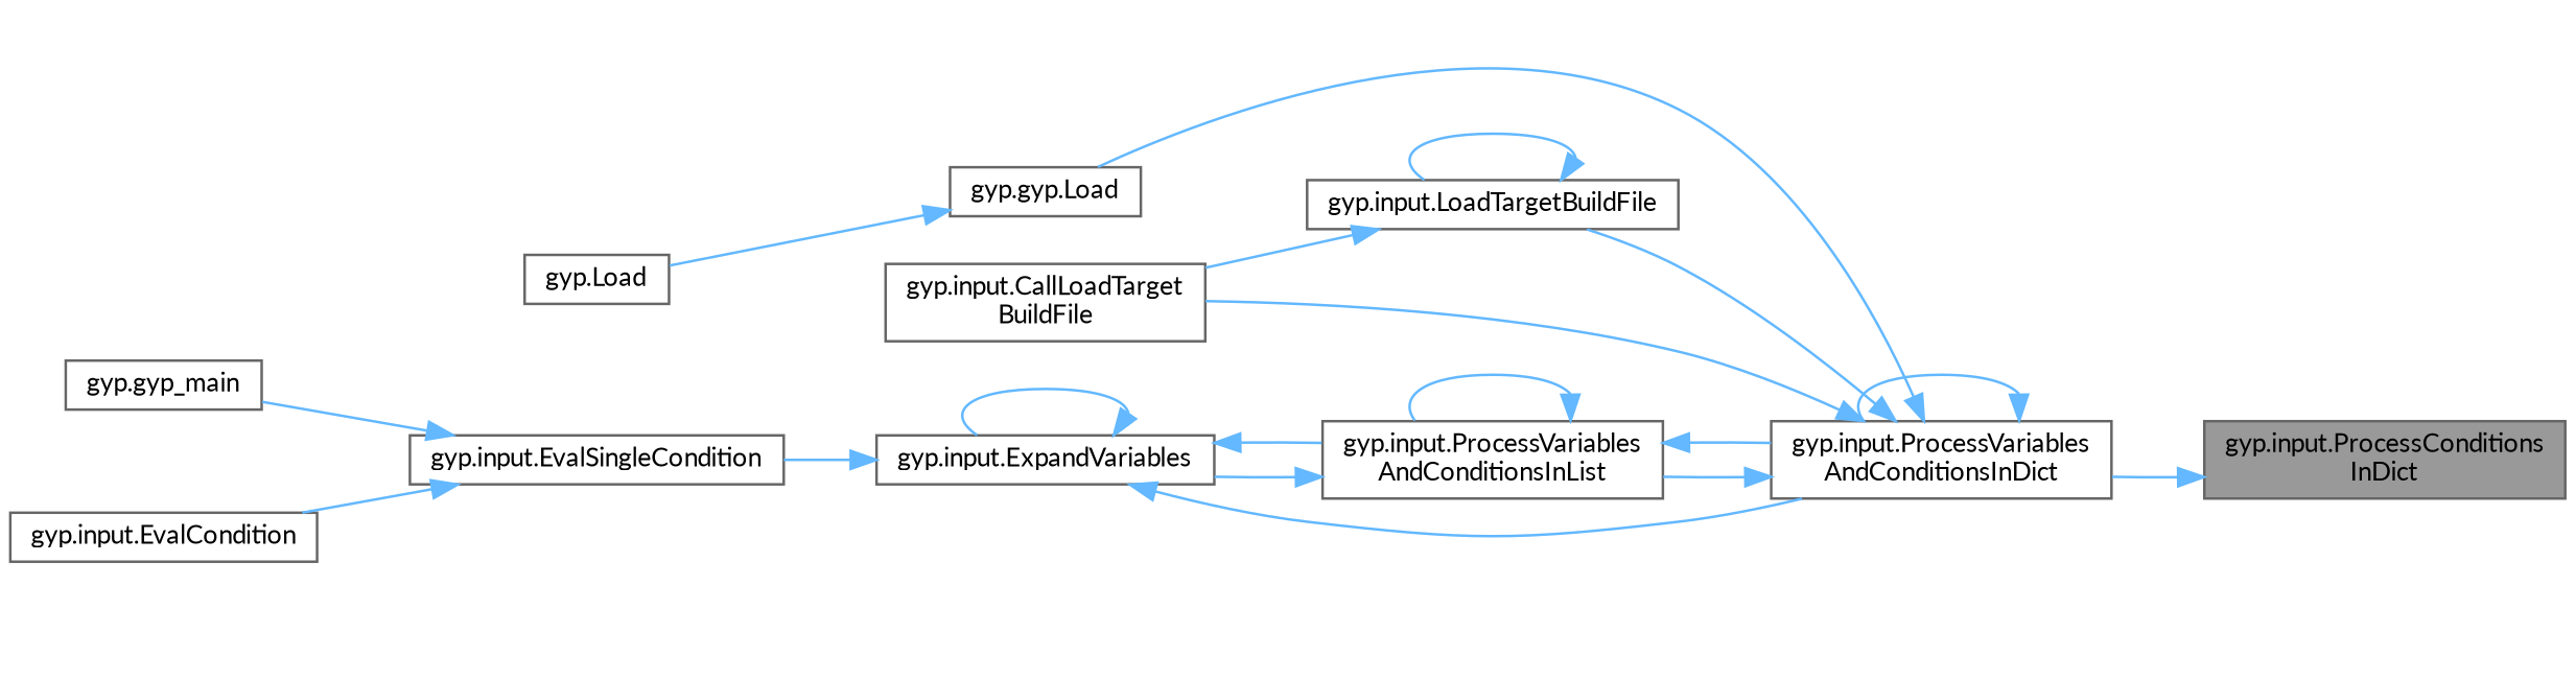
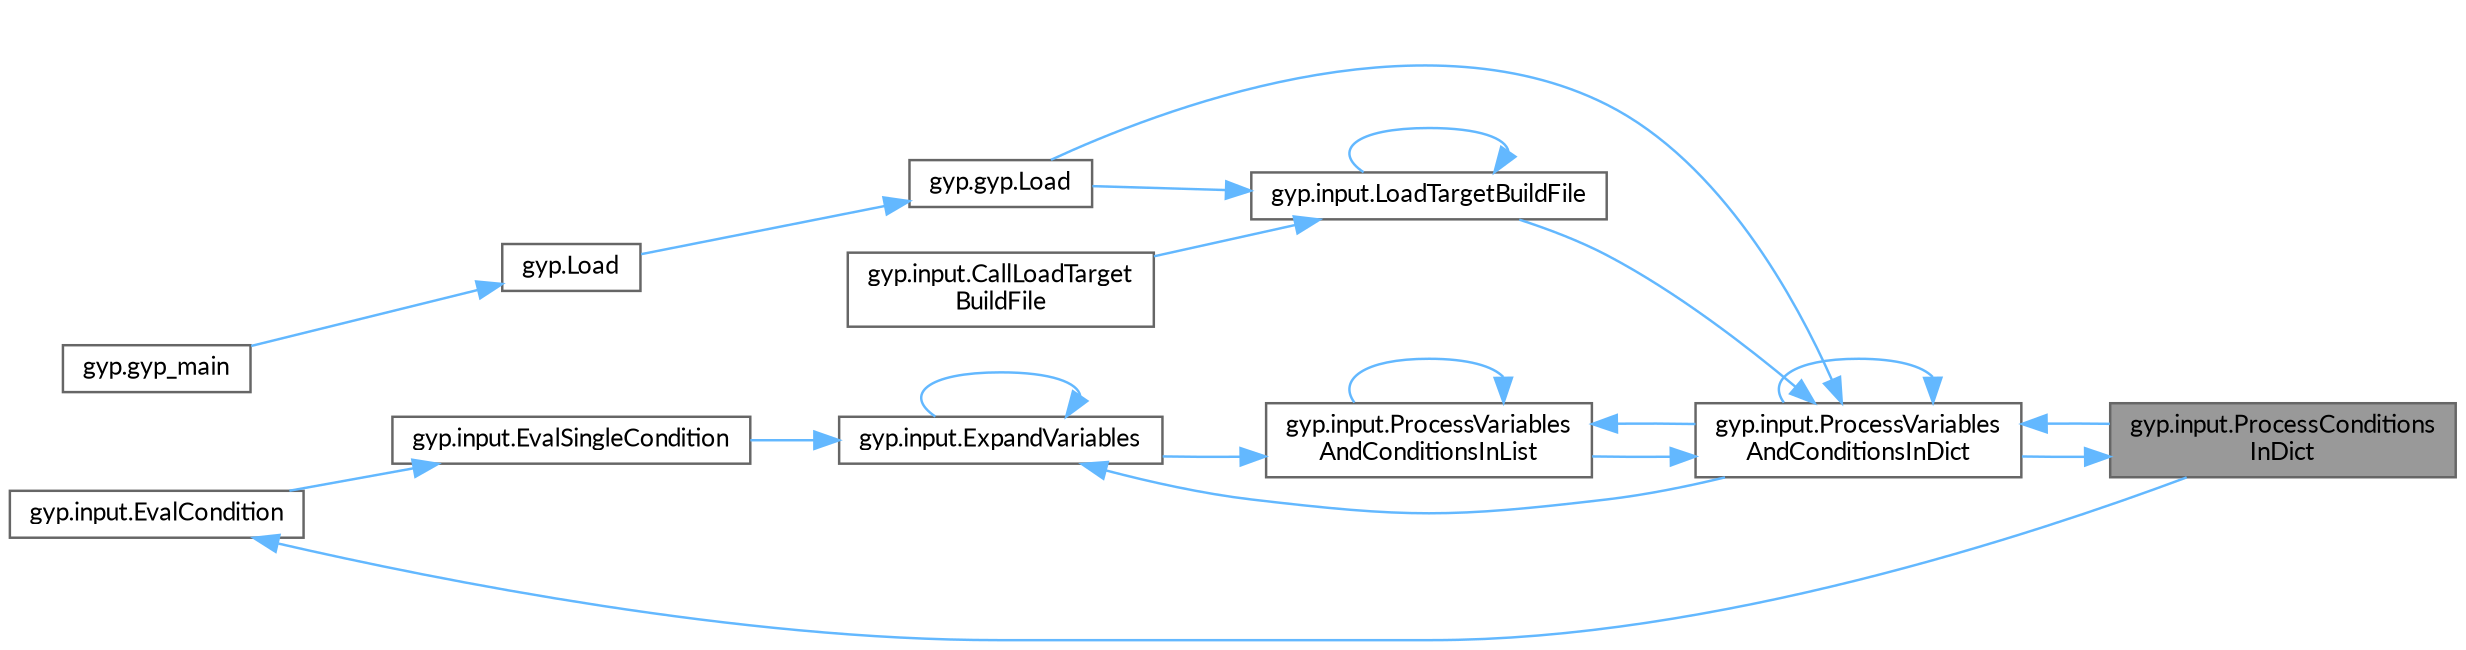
  digraph {
    fontname=Lato
    rankdir=RL
    node [color=grey40 fillcolor=white fontname=Lato fontsize=10 shape=box style=filled]
    edge [color=steelblue1 dir=back fontname=Lato fontsize=10 labelfontname=Helvetica labelfontsize=10 style=solid]
    n1 [color=gray40 fillcolor=grey60 fontcolor=black height=0.2 label="gyp.input.ProcessConditions\lInDict" width=0.4]
    n2 [height=0.2 label="gyp.input.ProcessVariables\lAndConditionsInDict" width=0.4]
    n3 [height=0.2 label="gyp.gyp.Load" width=0.4]
    n4 [height=0.2 label="gyp.input.LoadTargetBuildFile" width=0.4]
    n5 [height=0.2 label="gyp.input.ProcessVariables\lAndConditionsInList" width=0.4]
    n6 [height=0.2 label="gyp.Load" width=0.4]
    n7 [height=0.2 label="gyp.input.CallLoadTarget\lBuildFile" width=0.4]
    n8 [height=0.2 label="gyp.input.ExpandVariables" width=0.4]
    n9 [height=0.2 label="gyp.gyp_main" width=0.4]
    n10 [height=0.2 label="gyp.input.EvalSingleCondition" width=0.4]
    n11 [height=0.2 label="gyp.input.EvalCondition" width=0.4]
    n1 -> n2
-   n2 -> n7
+   n2 -> n1
    n2 -> n2
    n2 -> n3
    n2 -> n4
    n2 -> n5
    n3 -> n6
+   n4 -> n3
    n4 -> n4
    n4 -> n7
    n5 -> n2
    n5 -> n5
    n5 -> n8
-   n10 -> n9
+   n6 -> n9
    n8 -> n2
-   n8 -> n5
    n8 -> n8
    n8 -> n10
    n10 -> n11
+   n11 -> n1
  }
